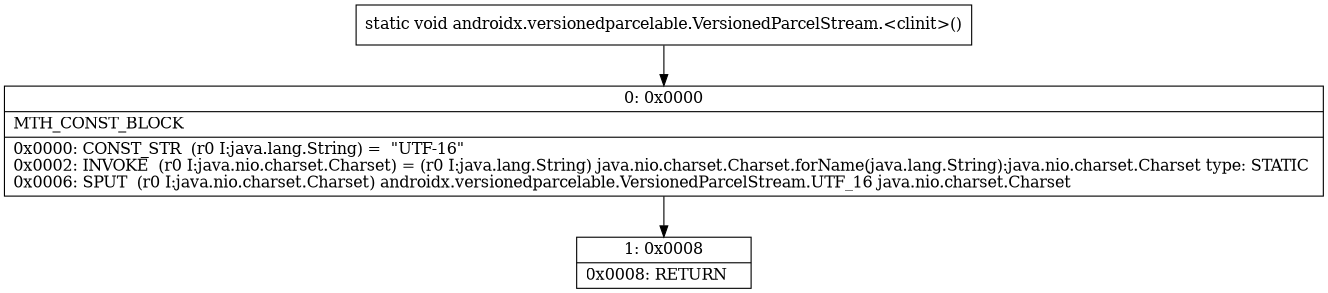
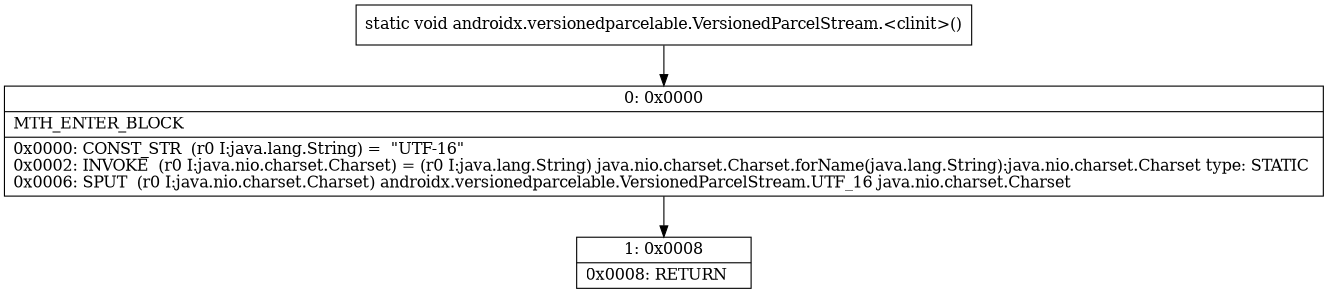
  digraph {
    node [shape=record]
-   n1 [label="{0\:\ 0x0000|MTH_CONST_BLOCK\l|0x0000: CONST_STR  (r0 I:java.lang.String) =  \"UTF\-16\" \l0x0002: INVOKE  (r0 I:java.nio.charset.Charset) = (r0 I:java.lang.String) java.nio.charset.Charset.forName(java.lang.String):java.nio.charset.Charset type: STATIC \l0x0006: SPUT  (r0 I:java.nio.charset.Charset) androidx.versionedparcelable.VersionedParcelStream.UTF_16 java.nio.charset.Charset \l}"]
+   n1 [label="{0\:\ 0x0000|MTH_ENTER_BLOCK\l|0x0000: CONST_STR  (r0 I:java.lang.String) =  \"UTF\-16\" \l0x0002: INVOKE  (r0 I:java.nio.charset.Charset) = (r0 I:java.lang.String) java.nio.charset.Charset.forName(java.lang.String):java.nio.charset.Charset type: STATIC \l0x0006: SPUT  (r0 I:java.nio.charset.Charset) androidx.versionedparcelable.VersionedParcelStream.UTF_16 java.nio.charset.Charset \l}"]
    n2 [label="{1\:\ 0x0008|0x0008: RETURN   \l}"]
    n3 [label="{static void androidx.versionedparcelable.VersionedParcelStream.\<clinit\>() }"]
    n1 -> n2
    n3 -> n1
  }
